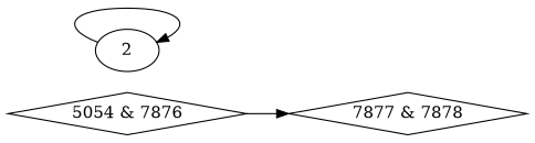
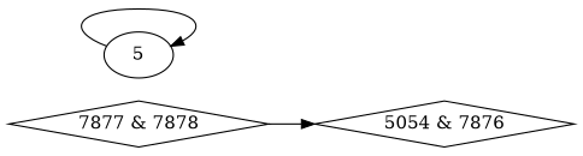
  digraph {
    rankdir=LR
    node [shape=diamond]
    n1 [label="5054 & 7876"]
    n2 [label="7877 & 7878"]
-   2 [shape=""]
-   n1 -> n2
+   2 [label=5 shape=""]
+   n2 -> n1
    2 -> 2
  }
